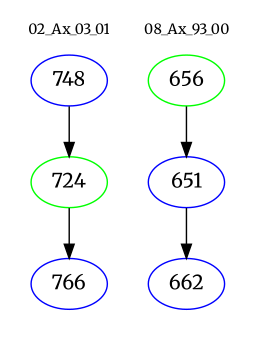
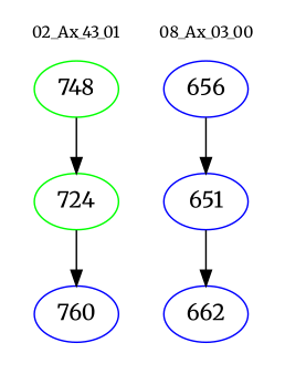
  digraph {
    fontname=Merriweather
    node [color=green fontname=Merriweather]
    edge [color=black fontname=Merriweather]
-   n1 [color=blue label=748]
+   n1 [label=748]
    n2 [label=724]
-   n3 [color=blue label=766]
-   n4 [label=656]
+   n3 [color=blue label=760]
+   n4 [color=blue label=656]
    n5 [color=blue label=651]
    n6 [color=blue label=662]
    subgraph cluster_1 {
      color=white
      fontsize=10
-     label="02_Ax_03_01"
+     label="02_Ax_43_01"
      n1
      n2
      n3
    }
    subgraph cluster_2 {
      color=white
      fontsize=10
-     label="08_Ax_93_00"
+     label="08_Ax_03_00"
      n4
      n5
      n6
    }
    n1 -> n2
    n2 -> n3
    n4 -> n5
    n5 -> n6
  }
